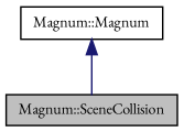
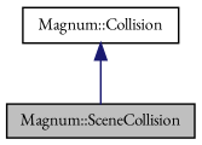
  digraph {
    fontname="EB Garamond"
    node [color=black fontname="EB Garamond" fontsize=10 shape=record style=filled]
    n1 [fillcolor=grey75 fontcolor=black height=0.2 label="Magnum::SceneCollision" width=0.4]
-   n2 [fillcolor=white height=0.2 label="Magnum::Magnum" width=0.4]
+   n2 [fillcolor=white height=0.2 label="Magnum::Collision" width=0.4]
    n2 -> n1 [color=midnightblue dir=back fontname="EB Garamond" fontsize=10 labelfontname=Helvetica labelfontsize=10 style=solid]
  }
